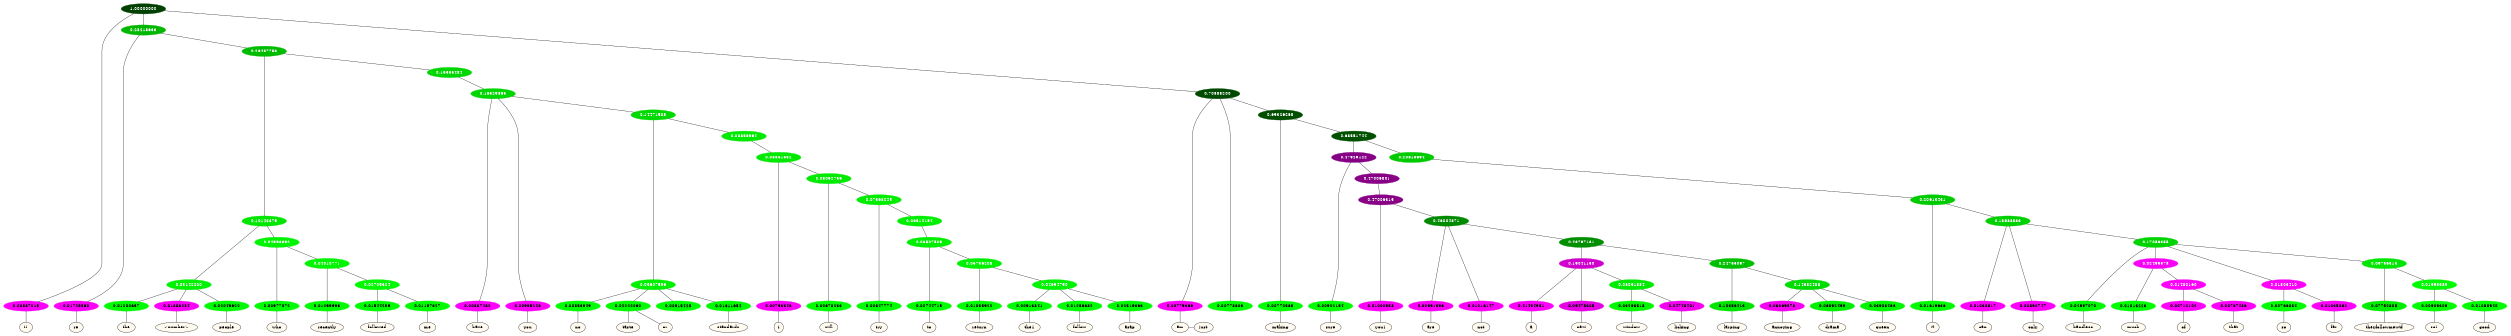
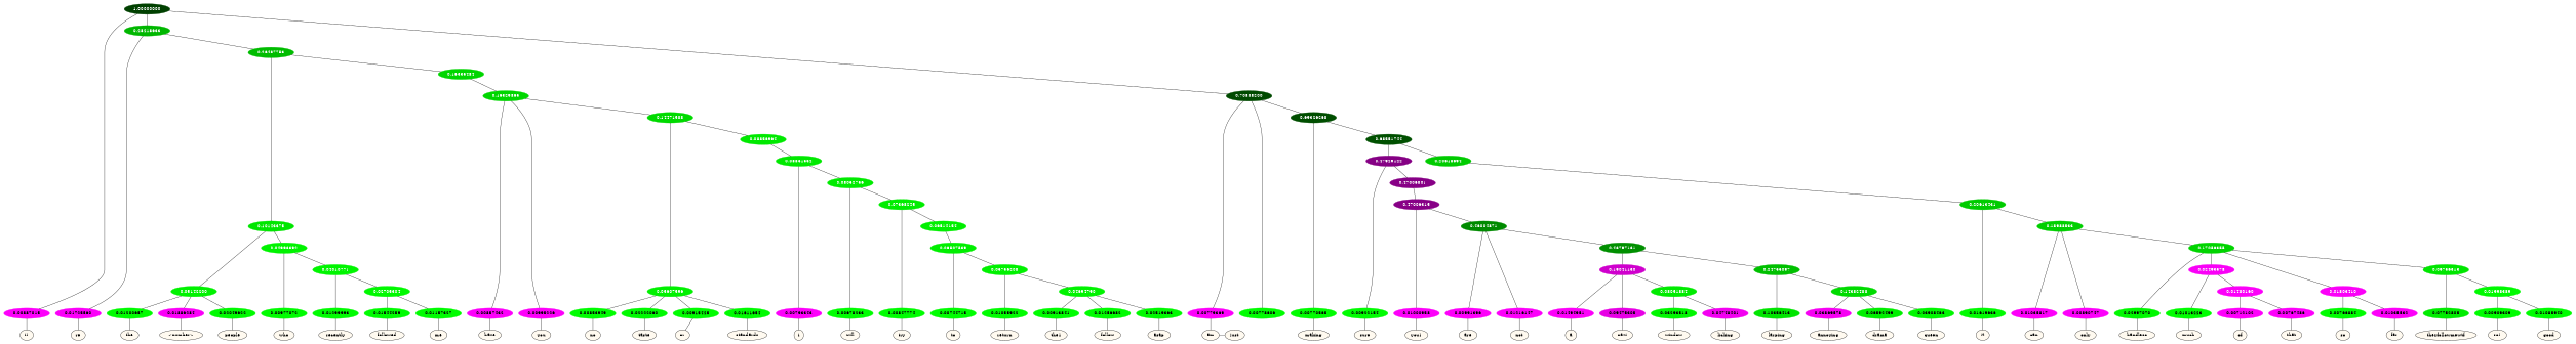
  graph {
    node [color=black format=png nodesep=0.001 ordering=out overlap_scaling=0.01 ranksep=0.001 style=filled]
    n1 [fillcolor=floralwhite height=0.15 label=re style="filled,solid" width=0.15]
    n2 [fillcolor=floralwhite height=0.15 label=the style="filled,solid" width=0.15]
    n3 [fillcolor=floralwhite height=0.15 label="\<number\>" style="filled,solid" width=0.15]
    n4 [fillcolor=floralwhite height=0.15 label=people style="filled,solid" width=0.15]
    n5 [fillcolor=floralwhite height=0.15 label=who style="filled,solid" width=0.15]
    n6 [fillcolor=floralwhite height=0.15 label=recently style="filled,solid" width=0.15]
    n7 [fillcolor=floralwhite height=0.15 label=followed style="filled,solid" width=0.15]
    n8 [fillcolor=floralwhite height=0.15 label=me style="filled,solid" width=0.15]
    n9 [fillcolor=floralwhite height=0.15 label=have style="filled,solid" width=0.15]
    n10 [fillcolor=floralwhite height=0.15 label=you style="filled,solid" width=0.15]
    n11 [fillcolor=floralwhite height=0.15 label=no style="filled,solid" width=0.15]
    n12 [fillcolor=floralwhite height=0.15 label=taste style="filled,solid" width=0.15]
    n13 [fillcolor=floralwhite height=0.15 label=or style="filled,solid" width=0.15]
    n14 [fillcolor=floralwhite height=0.15 label=standards style="filled,solid" width=0.15]
    n15 [fillcolor=floralwhite height=0.15 label=i style="filled,solid" width=0.15]
    n16 [fillcolor=floralwhite height=0.15 label=will style="filled,solid" width=0.15]
    n17 [fillcolor=floralwhite height=0.15 label=try style="filled,solid" width=0.15]
    n18 [fillcolor=floralwhite height=0.15 label=to style="filled,solid" width=0.15]
    n19 [fillcolor=floralwhite height=0.15 label=return style="filled,solid" width=0.15]
    n20 [fillcolor=floralwhite height=0.15 label=the1 style="filled,solid" width=0.15]
    n21 [fillcolor=floralwhite height=0.15 label=follow style="filled,solid" width=0.15]
    n22 [fillcolor=floralwhite height=0.15 label=asap style="filled,solid" width=0.15]
    n23 [fillcolor=floralwhite height=0.15 label=i1 style="filled,solid" width=0.15]
    n24 [fillcolor=floralwhite height=0.15 label=am style="filled,solid" width=0.15]
    n25 [fillcolor=floralwhite height=0.15 label=just style="filled,solid" width=0.15]
    n26 [fillcolor=floralwhite height=0.15 label=making style="filled,solid" width=0.15]
    n27 [fillcolor=floralwhite height=0.15 label=sure style="filled,solid" width=0.15]
    n28 [fillcolor=floralwhite height=0.15 label=you1 style="filled,solid" width=0.15]
    n29 [fillcolor=floralwhite height=0.15 label=are style="filled,solid" width=0.15]
    n30 [fillcolor=floralwhite height=0.15 label=not style="filled,solid" width=0.15]
    n31 [fillcolor=floralwhite height=0.15 label=a style="filled,solid" width=0.15]
    n32 [fillcolor=floralwhite height=0.15 label=window style="filled,solid" width=0.15]
    n33 [fillcolor=floralwhite height=0.15 label=licking style="filled,solid" width=0.15]
    n34 [fillcolor=floralwhite height=0.15 label=nazi style="filled,solid" width=0.15]
    n35 [fillcolor=floralwhite height=0.15 label=larping style="filled,solid" width=0.15]
    n36 [fillcolor=floralwhite height=0.15 label=annoying style="filled,solid" width=0.15]
    n37 [fillcolor=floralwhite height=0.15 label=drama style="filled,solid" width=0.15]
    n38 [fillcolor=floralwhite height=0.15 label=queen style="filled,solid" width=0.15]
    n39 [fillcolor=floralwhite height=0.15 label=i2 style="filled,solid" width=0.15]
    n40 [fillcolor=floralwhite height=0.15 label=can style="filled,solid" width=0.15]
    n41 [fillcolor=floralwhite height=0.15 label=only style="filled,solid" width=0.15]
    n42 [fillcolor=floralwhite height=0.15 label=handleso style="filled,solid" width=0.15]
    n43 [fillcolor=floralwhite height=0.15 label=much style="filled,solid" width=0.15]
    n44 [fillcolor=floralwhite height=0.15 label=of style="filled,solid" width=0.15]
    n45 [fillcolor=floralwhite height=0.15 label=that style="filled,solid" width=0.15]
    n46 [fillcolor=floralwhite height=0.15 label=so style="filled,solid" width=0.15]
    n47 [fillcolor=floralwhite height=0.15 label=far style="filled,solid" width=0.15]
    n48 [fillcolor=floralwhite height=0.15 label=so1 style="filled,solid" width=0.15]
    n49 [fillcolor=floralwhite height=0.15 label=good style="filled,solid" width=0.15]
    n50 [fillcolor=floralwhite height=0.15 label=theyfollowmewtf style="filled,solid" width=0.15]
    n51 [color="0.835 1.000 0.983" fontcolor=black height=0.15 label=0.01725560 width=0.15]
    n52 [color="0.334 1.000 0.988" fontcolor=black height=0.15 label=0.01200657 width=0.15]
    n53 [color="0.835 1.000 0.981" fontcolor=black height=0.15 label=0.01886284 width=0.15]
    n54 [color="0.334 1.000 0.980" fontcolor=black height=0.15 label=0.02049622 width=0.15]
    n55 [color="0.334 1.000 0.990" fontcolor=black height=0.15 label=0.00977072 width=0.15]
    n56 [color="0.334 1.000 0.987" fontcolor=black height=0.15 label=0.01299993 width=0.15]
    n57 [color="0.334 1.000 0.985" fontcolor=black height=0.15 label=0.01544259 width=0.15]
    n58 [color="0.334 1.000 0.988" fontcolor=black height=0.15 label=0.01157327 width=0.15]
    n59 [color="0.835 1.000 0.991" fontcolor=black height=0.15 label=0.00857432 width=0.15]
    n60 [color="0.835 1.000 0.990" fontcolor=black height=0.15 label=0.00995226 width=0.15]
    n61 [color="0.334 1.000 0.991" fontcolor=black height=0.15 label=0.00853949 width=0.15]
    n62 [color="0.334 1.000 0.978" fontcolor=black height=0.15 label=0.02222060 width=0.15]
    n63 [color="0.334 1.000 0.991" fontcolor=black height=0.15 label=0.00915425 width=0.15]
    n64 [color="0.334 1.000 0.984" fontcolor=black height=0.15 label=0.01611654 width=0.15]
    n65 [color="0.835 1.000 0.992" fontcolor=black height=0.15 label=0.00793343 width=0.15]
    n66 [color="0.334 1.000 0.993" fontcolor=black height=0.15 label=0.00678233 width=0.15]
    n67 [color="0.334 1.000 0.992" fontcolor=black height=0.15 label=0.00847774 width=0.15]
    n68 [color="0.334 1.000 0.993" fontcolor=black height=0.15 label=0.00744715 width=0.15]
    n69 [color="0.334 1.000 0.989" fontcolor=black height=0.15 label=0.01055922 width=0.15]
    n70 [color="0.334 1.000 0.991" fontcolor=black height=0.15 label=0.00913841 width=0.15]
    n71 [color="0.334 1.000 0.987" fontcolor=black height=0.15 label=0.01256682 width=0.15]
    n72 [color="0.334 1.000 0.975" fontcolor=black height=0.15 label=0.02519363 width=0.15]
    n73 [color="0.835 1.000 0.991" fontcolor=black height=0.15 label=0.00887015 width=0.15]
    n74 [color="0.835 1.000 0.992" fontcolor=black height=0.15 label=0.00779369 width=0.15]
    n75 [color="0.334 1.000 0.992" fontcolor=black height=0.15 label=0.00778606 width=0.15]
    n76 [color="0.334 1.000 0.992" fontcolor=black height=0.15 label=0.00770565 width=0.15]
    n77 [color="0.334 1.000 0.991" fontcolor=black height=0.15 label=0.00922154 width=0.15]
    n78 [color="0.835 1.000 0.990" fontcolor=black height=0.15 label=0.01000958 width=0.15]
    n79 [color="0.835 1.000 0.990" fontcolor=black height=0.15 label=0.00991396 width=0.15]
    n80 [color="0.835 1.000 0.988" fontcolor=black height=0.15 label=0.01216147 width=0.15]
-   n81 [color="0.835 1.000 0.985" fontcolor=black height=0.15 label=0.41494951 width=0.15]
+   n81 [color="0.835 1.000 0.985" fontcolor=black height=0.15 label=0.01494951 width=0.15]
    n82 [color="0.334 1.000 0.967" fontcolor=black height=0.15 label=0.03293518 width=0.15]
    n83 [color="0.835 1.000 0.953" fontcolor=black height=0.15 label=0.04748401 width=0.15]
    n84 [color="0.835 1.000 0.905" fontcolor=black height=0.15 label=0.09475305 width=0.15]
    n85 [color="0.334 1.000 0.896" fontcolor=black height=0.15 label=0.10356413 width=0.15]
    n86 [color="0.835 1.000 0.961" fontcolor=black height=0.15 label=0.03869578 width=0.15]
    n87 [color="0.334 1.000 0.934" fontcolor=black height=0.15 label=0.06592499 width=0.15]
    n88 [color="0.334 1.000 0.961" fontcolor=black height=0.15 label=0.03908463 width=0.15]
    n89 [color="0.334 1.000 0.984" fontcolor=black height=0.15 label=0.01619636 width=0.15]
    n90 [color="0.835 1.000 0.990" fontcolor=black height=0.15 label=0.01035817 width=0.15]
    n91 [color="0.835 1.000 0.991" fontcolor=black height=0.15 label=0.00890747 width=0.15]
    n92 [color="0.334 1.000 0.970" fontcolor=black height=0.15 label=0.02997070 width=0.15]
    n93 [color="0.334 1.000 0.990" fontcolor=black height=0.15 label=0.01013223 width=0.15]
    n94 [color="0.835 1.000 0.993" fontcolor=black height=0.15 label=0.00712102 width=0.15]
    n95 [color="0.835 1.000 0.992" fontcolor=black height=0.15 label=0.00767486 width=0.15]
    n96 [color="0.334 1.000 0.992" fontcolor=black height=0.15 label=0.00766884 width=0.15]
    n97 [color="0.835 1.000 0.990" fontcolor=black height=0.15 label=0.01035532 width=0.15]
    n98 [color="0.334 1.000 0.991" fontcolor=black height=0.15 label=0.00909309 width=0.15]
    n99 [color="0.334 1.000 0.989" fontcolor=black height=0.15 label=0.01085940 width=0.15]
    n100 [color="0.334 1.000 0.922" fontcolor=black height=0.15 label=0.07752805 width=0.15]
    n101 [color="0.334 1.000 0.250" fontcolor=grey99 height=0.15 label=1.00000000 width=0.15]
    n102 [color="0.334 1.000 0.718" fontcolor=grey99 height=0.15 label=0.28218633 width=0.15]
    n103 [color="0.334 1.000 0.291" fontcolor=grey99 height=0.15 label=0.70888200 width=0.15]
    n104 [color="0.334 1.000 0.735" fontcolor=grey99 height=0.15 label=0.26487753 width=0.15]
    n105 [color="0.334 1.000 0.307" fontcolor=grey99 height=0.15 label=0.69326268 width=0.15]
    n106 [color="0.334 1.000 0.899" fontcolor=grey99 height=0.15 label=0.10143375 width=0.15]
    n107 [color="0.334 1.000 0.837" fontcolor=grey99 height=0.15 label=0.16335484 width=0.15]
    n108 [color="0.334 1.000 0.314" fontcolor=grey99 height=0.15 label=0.68551744 width=0.15]
    n109 [color="0.334 1.000 0.949" fontcolor=grey99 height=0.15 label=0.05142200 width=0.15]
    n110 [color="0.334 1.000 0.950" fontcolor=grey99 height=0.15 label=0.04993392 width=0.15]
    n111 [color="0.334 1.000 0.837" fontcolor=grey99 height=0.15 label=0.16329865 width=0.15]
    n112 [color="0.835 1.000 0.521" fontcolor=grey99 height=0.15 label=0.47929122 width=0.15]
    n113 [color="0.334 1.000 0.794" fontcolor=grey99 height=0.15 label=0.20618694 width=0.15]
    n114 [color="0.334 1.000 0.960" fontcolor=grey99 height=0.15 label=0.04010771 width=0.15]
    n115 [color="0.334 1.000 0.855" fontcolor=grey99 height=0.15 label=0.14471588 width=0.15]
    n116 [color="0.835 1.000 0.530" fontcolor=grey99 height=0.15 label=0.47006801 width=0.15]
    n117 [color="0.334 1.000 0.794" fontcolor=grey99 height=0.15 label=0.20613431 width=0.15]
    n118 [color="0.334 1.000 0.973" fontcolor=grey99 height=0.15 label=0.02705304 width=0.15]
    n119 [color="0.334 1.000 0.944" fontcolor=grey99 height=0.15 label=0.05607596 width=0.15]
    n120 [color="0.334 1.000 0.911" fontcolor=grey99 height=0.15 label=0.08856964 width=0.15]
    n121 [color="0.835 1.000 0.530" fontcolor=grey99 height=0.15 label=0.47006315 width=0.15]
    n122 [color="0.334 1.000 0.810" fontcolor=grey99 height=0.15 label=0.18988533 width=0.15]
    n123 [color="0.334 1.000 0.911" fontcolor=grey99 height=0.15 label=0.08851532 width=0.15]
    n124 [color="0.334 1.000 0.540" fontcolor=grey99 height=0.15 label=0.46004871 width=0.15]
    n125 [color="0.334 1.000 0.829" fontcolor=grey99 height=0.15 label=0.17056355 width=0.15]
    n126 [color="0.334 1.000 0.919" fontcolor=grey99 height=0.15 label=0.08052756 width=0.15]
    n127 [color="0.334 1.000 0.562" fontcolor=grey99 height=0.15 label=0.43797131 width=0.15]
    n128 [color="0.835 1.000 0.975" fontcolor=grey99 height=0.15 label=0.02493578 width=0.15]
    n129 [color="0.835 1.000 0.982" fontcolor=grey99 height=0.15 label=0.01803410 width=0.15]
    n130 [color="0.334 1.000 0.902" fontcolor=grey99 height=0.15 label=0.09756313 width=0.15]
    n131 [color="0.334 1.000 0.926" fontcolor=grey99 height=0.15 label=0.07368245 width=0.15]
    n132 [color="0.835 1.000 0.810" fontcolor=grey99 height=0.15 label=0.19041130 width=0.15]
    n133 [color="0.334 1.000 0.752" fontcolor=grey99 height=0.15 label=0.24755097 width=0.15]
    n134 [color="0.835 1.000 0.985" fontcolor=grey99 height=0.15 label=0.01480160 width=0.15]
    n135 [color="0.334 1.000 0.980" fontcolor=grey99 height=0.15 label=0.01998389 width=0.15]
    n136 [color="0.334 1.000 0.935" fontcolor=grey99 height=0.15 label=0.06514154 width=0.15]
    n137 [color="0.334 1.000 0.919" fontcolor=grey99 height=0.15 label=0.08051884 width=0.15]
    n138 [color="0.334 1.000 0.856" fontcolor=grey99 height=0.15 label=0.14382488 width=0.15]
    n139 [color="0.334 1.000 0.935" fontcolor=grey99 height=0.15 label=0.06507539 width=0.15]
    n140 [color="0.334 1.000 0.942" fontcolor=grey99 height=0.15 label=0.05756208 width=0.15]
    n141 [color="0.334 1.000 0.953" fontcolor=grey99 height=0.15 label=0.04694790 width=0.15]
    subgraph sub_1 {
      rank=same
      n1
      n2
      n3
      n4
      n5
      n6
      n7
      n8
      n9
      n10
      n11
      n12
      n13
      n14
      n15
      n16
      n17
      n18
      n19
      n20
      n21
      n22
      n23
      n24
      n25
      n26
      n27
      n28
      n29
      n30
      n31
      n32
      n33
      n34
      n35
      n36
      n37
      n38
      n39
      n40
      n41
      n42
      n43
      n44
      n45
      n46
      n47
      n48
      n49
      n50
    }
    subgraph sub_2 {
      rank=same
      n51
      n52
      n53
      n54
      n55
      n56
      n57
      n58
      n59
      n60
      n61
      n62
      n63
      n64
      n65
      n66
      n67
      n68
      n69
      n70
      n71
      n72
      n73
      n74
      n75
      n76
      n77
      n78
      n79
      n80
      n81
      n82
      n83
      n84
      n85
      n86
      n87
      n88
      n89
      n90
      n91
      n92
      n93
      n94
      n95
      n96
      n97
      n98
      n99
      n100
    }
    n24 -- n25
    n51 -- n1
    n52 -- n2
    n53 -- n3
    n54 -- n4
    n55 -- n5
    n56 -- n6
    n57 -- n7
    n58 -- n8
    n59 -- n9
    n60 -- n10
    n61 -- n11
    n62 -- n12
-   n62 -- n13
+   n63 -- n13
    n64 -- n14
    n65 -- n15
    n66 -- n16
    n67 -- n17
    n68 -- n18
    n69 -- n19
    n70 -- n20
    n71 -- n21
    n72 -- n22
    n73 -- n23
    n74 -- n24
    n76 -- n26
    n77 -- n27
    n78 -- n28
    n79 -- n29
    n80 -- n30
    n81 -- n31
    n82 -- n32
    n83 -- n33
    n84 -- n34
    n85 -- n35
    n86 -- n36
    n87 -- n37
    n88 -- n38
    n89 -- n39
    n90 -- n40
    n91 -- n41
    n92 -- n42
    n93 -- n43
    n94 -- n44
    n95 -- n45
    n96 -- n46
    n97 -- n47
    n98 -- n48
    n99 -- n49
    n100 -- n50
    n101 -- n73
    n101 -- n102
    n101 -- n103
    n102 -- n51
    n102 -- n104
    n103 -- n74
    n103 -- n75
    n103 -- n105
    n104 -- n106
    n104 -- n107
    n105 -- n76
    n105 -- n108
    n106 -- n109
    n106 -- n110
    n107 -- n111
    n108 -- n112
    n108 -- n113
    n109 -- n52
    n109 -- n53
    n109 -- n54
    n110 -- n55
    n110 -- n114
    n111 -- n59
    n111 -- n60
    n111 -- n115
    n112 -- n77
    n112 -- n116
    n113 -- n117
    n114 -- n56
    n114 -- n118
    n115 -- n119
    n115 -- n120
    n116 -- n121
    n117 -- n89
    n117 -- n122
    n118 -- n57
    n118 -- n58
    n119 -- n61
    n119 -- n62
    n119 -- n63
    n119 -- n64
    n120 -- n123
    n121 -- n78
    n121 -- n124
    n122 -- n90
    n122 -- n91
    n122 -- n125
    n123 -- n65
    n123 -- n126
    n124 -- n79
    n124 -- n80
    n124 -- n127
    n125 -- n92
    n125 -- n128
    n125 -- n129
    n125 -- n130
    n126 -- n66
    n126 -- n131
    n127 -- n132
    n127 -- n133
    n128 -- n93
    n128 -- n134
    n129 -- n96
    n129 -- n97
    n130 -- n100
    n130 -- n135
    n131 -- n67
    n131 -- n136
    n132 -- n81
    n132 -- n84
    n132 -- n137
    n133 -- n85
    n133 -- n138
    n134 -- n94
    n134 -- n95
    n135 -- n98
    n135 -- n99
    n136 -- n139
    n137 -- n82
    n137 -- n83
    n138 -- n86
    n138 -- n87
    n138 -- n88
    n139 -- n68
    n139 -- n140
    n140 -- n69
    n140 -- n141
    n141 -- n70
    n141 -- n71
    n141 -- n72
  }
